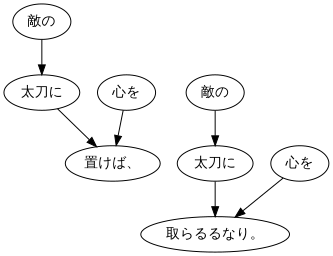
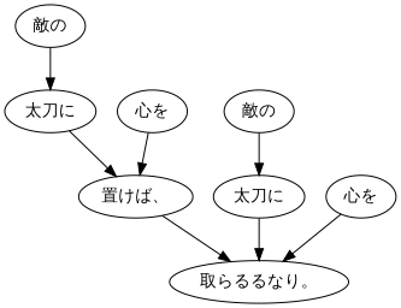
  digraph {
    fontname=Oswald
    node [fontname=Oswald]
    edge [fontname=Oswald]
    n1 [label="敵の"]
    n2 [label="太刀に"]
    n3 [label="置けば、"]
    n4 [label="心を"]
    n5 [label="取らるるなり。"]
    n6 [label="敵の"]
    n7 [label="太刀に"]
    n8 [label="心を"]
    n1 -> n2
    n2 -> n3
+   n3 -> n5
    n4 -> n3
    n6 -> n7
    n7 -> n5
    n8 -> n5
  }
